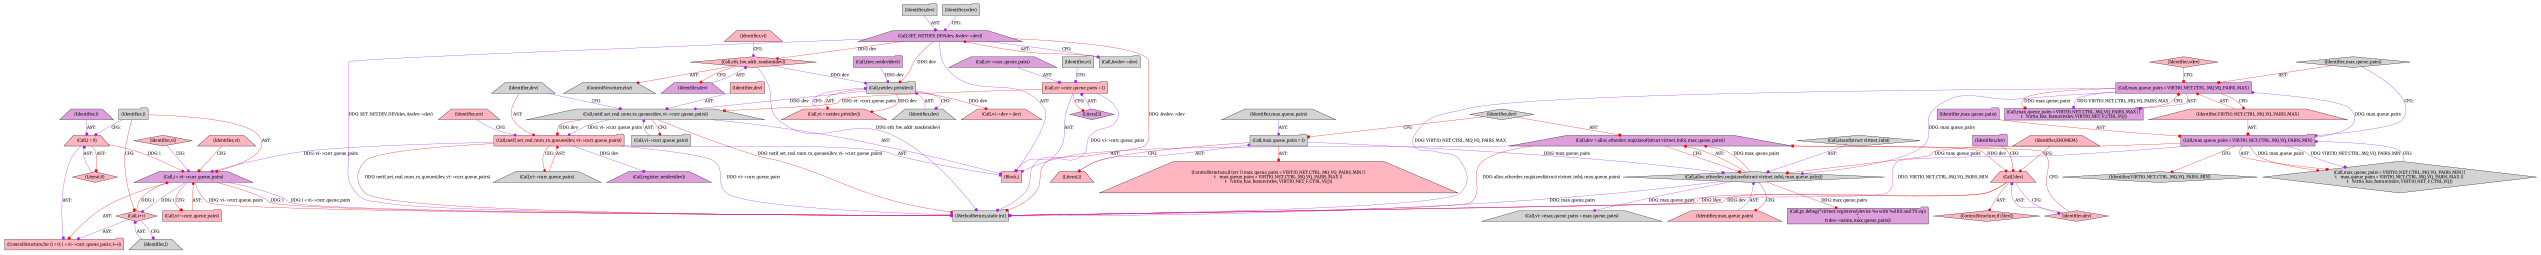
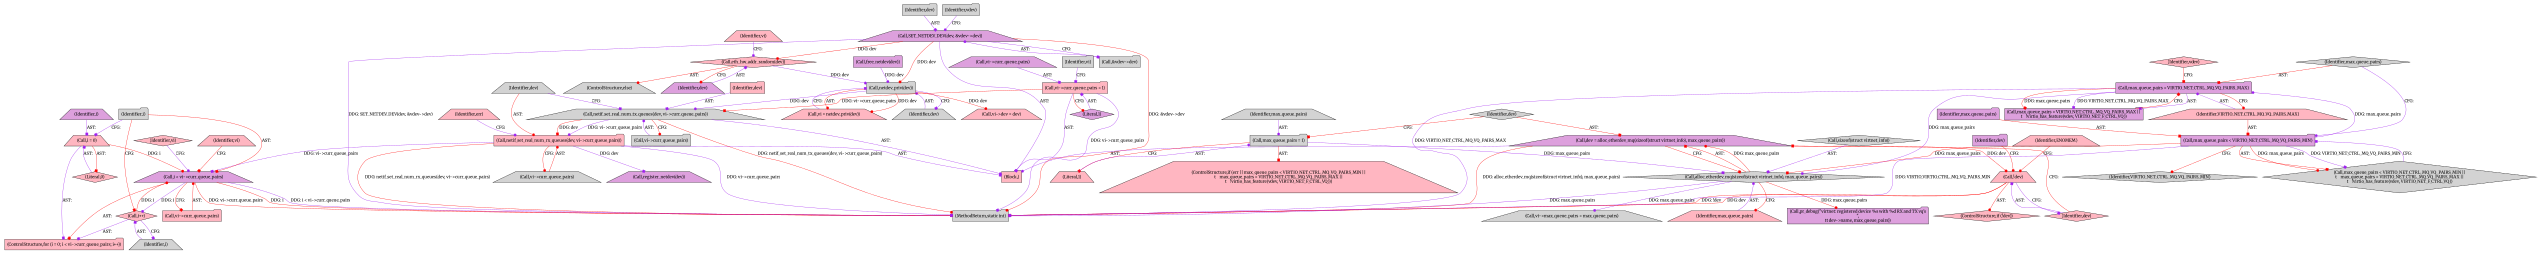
  digraph {
    fontname=Merriweather
    node [fillcolor=lightpink fontname=Merriweather shape=trapezium style=filled]
    edge [arrowhead=box color=purple fontname=Merriweather]
    n1 [fillcolor=plum label="(Call,i < vi->curr_queue_pairs)"]
    n2 [label="(Call,i++)" shape=diamond]
    n3 [fillcolor=lightgrey label="(MethodReturn,static int)" shape=folder]
    n4 [label="(Call,vi->curr_queue_pairs)" shape=folder]
    n5 [label="(ControlStructure,for (i = 0; i < vi->curr_queue_pairs; i++))" shape=folder]
    n6 [fillcolor=lightgrey label="(Identifier,i)"]
    n7 [label="(Call,i = 0)"]
    n8 [label="(Literal,0)" shape=diamond]
    n9 [label="(Call,netif_set_real_num_rx_queues(dev, vi->curr_queue_pairs))" shape=folder]
    n10 [label="(Block,)" shape=folder]
    n11 [fillcolor=plum label="(Call,register_netdev(dev))"]
    n12 [fillcolor=lightgrey label="(Call,vi->curr_queue_pairs)"]
    n13 [fillcolor=lightgrey label="(Call,netif_set_real_num_tx_queues(dev, vi->curr_queue_pairs))"]
    n14 [fillcolor=lightgrey label="(Call,vi->curr_queue_pairs)" shape=folder]
    n15 [fillcolor=lightgrey label="(Call,netdev_priv(dev))" shape=folder]
    n16 [fillcolor=lightgrey label="(Identifier,dev)"]
    n17 [label="(Call,vi = netdev_priv(dev))"]
    n18 [label="(Call,vi->dev = dev)"]
    n19 [fillcolor=plum label="(Call,free_netdev(dev))" shape=folder]
    n20 [label="(Call,eth_hw_addr_random(dev))" shape=diamond]
    n21 [fillcolor=lightgrey label="(ControlStructure,else)"]
    n22 [fillcolor=plum label="(Identifier,dev)"]
    n23 [fillcolor=plum label="(Call,SET_NETDEV_DEV(dev, &vdev->dev))"]
    n24 [fillcolor=lightgrey label="(Call,&vdev->dev)" shape=folder]
    n25 [label="(Call,!dev)"]
    n26 [label="(ControlStructure,if (!dev))" shape=diamond]
    n27 [label="(Identifier,dev)" shape=diamond]
    n28 [fillcolor=plum label="(Call,dev = alloc_etherdev_mq(sizeof(struct virtnet_info), max_queue_pairs))"]
    n29 [fillcolor=lightgrey label="(Call,alloc_etherdev_mq(sizeof(struct virtnet_info), max_queue_pairs))" shape=diamond]
    n30 [fillcolor=plum label="(Call,pr_debug(\"virtnet: registered device %s with %d RX and TX vq's\n\",\n\t\t dev->name, max_queue_pairs))" shape=folder]
    n31 [label="(Identifier,max_queue_pairs)"]
    n32 [fillcolor=lightgrey label="(Call,vi->max_queue_pairs = max_queue_pairs)"]
    n33 [fillcolor=plum label="(Call,max_queue_pairs > VIRTIO_NET_CTRL_MQ_VQ_PAIRS_MAX)" shape=folder]
    n34 [fillcolor=plum label="(Call,max_queue_pairs > VIRTIO_NET_CTRL_MQ_VQ_PAIRS_MAX ||\n\t    !virtio_has_feature(vdev, VIRTIO_NET_F_CTRL_VQ))" shape=folder]
    n35 [label="(Identifier,VIRTIO_NET_CTRL_MQ_VQ_PAIRS_MAX)"]
    n36 [fillcolor=plum label="(Call,max_queue_pairs < VIRTIO_NET_CTRL_MQ_VQ_PAIRS_MIN)" shape=folder]
    n37 [fillcolor=lightgrey label="(Call,max_queue_pairs < VIRTIO_NET_CTRL_MQ_VQ_PAIRS_MIN ||\n\t    max_queue_pairs > VIRTIO_NET_CTRL_MQ_VQ_PAIRS_MAX ||\n\t    !virtio_has_feature(vdev, VIRTIO_NET_F_CTRL_VQ))" shape=diamond]
    n38 [fillcolor=lightgrey label="(Identifier,VIRTIO_NET_CTRL_MQ_VQ_PAIRS_MIN)" shape=diamond]
    n39 [fillcolor=lightgrey label="(Call,max_queue_pairs = 1)" shape=folder]
    n40 [label="(Literal,1)"]
    n41 [label="(ControlStructure,if (err || max_queue_pairs < VIRTIO_NET_CTRL_MQ_VQ_PAIRS_MIN ||\n\t    max_queue_pairs > VIRTIO_NET_CTRL_MQ_VQ_PAIRS_MAX ||\n\t    !virtio_has_feature(vdev, VIRTIO_NET_F_CTRL_VQ)))"]
    n42 [label="(Call,vi->curr_queue_pairs = 1)" shape=folder]
    n43 [fillcolor=plum label="(Literal,1)" shape=diamond]
    n44 [fillcolor=lightgrey label="(Identifier,dev)" shape=folder]
    n45 [fillcolor=lightgrey label="(Identifier,i)" shape=folder]
    n46 [fillcolor=plum label="(Identifier,i)"]
    n47 [fillcolor=lightgrey label="(Identifier,dev)"]
    n48 [fillcolor=lightgrey label="(Identifier,dev)" shape=diamond]
    n49 [label="(Identifier,vdev)" shape=diamond]
    n50 [fillcolor=lightgrey label="(Identifier,vdev)" shape=folder]
    n51 [label="(Identifier,ENOMEM)"]
    n52 [label="(Identifier,vi)" shape=diamond]
    n53 [label="(Identifier,vi)"]
    n54 [fillcolor=lightgrey label="(Call,sizeof(struct virtnet_info))" shape=diamond]
    n55 [label="(Identifier,vi)"]
    n56 [label="(Identifier,dev)" shape=folder]
    n57 [fillcolor=lightgrey label="(Identifier,vi)" shape=folder]
    n58 [fillcolor=lightgrey label="(Identifier,max_queue_pairs)" shape=diamond]
    n59 [label="(Identifier,err)"]
    n60 [fillcolor=plum label="(Identifier,max_queue_pairs)" shape=folder]
    n61 [fillcolor=plum label="(Call,vi->curr_queue_pairs)"]
    n62 [fillcolor=plum label="(Identifier,dev)" shape=folder]
    n63 [fillcolor=lightgrey label="(Identifier,max_queue_pairs)"]
    n1 -> n2 [arrowhead=dot label="DDG: i"]
    n1 -> n3 [arrowhead=dot color=red label="DDG: i"]
    n1 -> n3 [label="DDG: i < vi->curr_queue_pairs"]
    n1 -> n3 [color=red label="DDG: vi->curr_queue_pairs"]
    n1 -> n4 [color=red label="CFG: "]
    n1 -> n5 [color=red label="AST: "]
    n2 -> n1 [arrowhead=dot color=red label="DDG: i"]
    n2 -> n5 [label="AST: "]
    n2 -> n6 [label="CFG: "]
    n4 -> n1 [arrowhead=dot color=red label="AST: "]
    n6 -> n2 [label="AST: "]
    n7 -> n1 [arrowhead=dot color=red label="DDG: i"]
    n7 -> n5 [label="AST: "]
    n7 -> n8 [color=red label="AST: "]
    n8 -> n7 [label="AST: "]
    n9 -> n1 [label="DDG: vi->curr_queue_pairs"]
    n9 -> n3 [arrowhead=dot color=red label="DDG: netif_set_real_num_rx_queues(dev, vi->curr_queue_pairs)"]
    n9 -> n3 [arrowhead=dot label="DDG: vi->curr_queue_pairs"]
    n9 -> n10 [label="AST: "]
    n9 -> n11 [label="DDG: dev"]
    n9 -> n12 [arrowhead=dot color=red label="CFG: "]
    n12 -> n9 [arrowhead=dot color=red label="AST: "]
    n13 -> n3 [arrowhead=dot color=red label="DDG: netif_set_real_num_tx_queues(dev, vi->curr_queue_pairs)"]
    n13 -> n9 [color=red label="DDG: dev"]
    n13 -> n9 [arrowhead=dot label="DDG: vi->curr_queue_pairs"]
    n13 -> n10 [arrowhead=dot label="AST: "]
    n13 -> n14 [arrowhead=dot color=red label="CFG: "]
    n14 -> n13 [arrowhead=dot label="AST: "]
    n15 -> n13 [arrowhead=dot label="DDG: dev"]
    n15 -> n16 [label="CFG: "]
    n15 -> n17 [arrowhead=dot color=red label="AST: "]
    n15 -> n17 [arrowhead=dot color=red label="DDG: dev"]
    n15 -> n18 [arrowhead=dot color=red label="DDG: dev"]
    n16 -> n15 [arrowhead=dot label="AST: "]
    n17 -> n15 [label="CFG: "]
    n19 -> n15 [arrowhead=dot label="DDG: dev"]
-   n20 -> n3 [label="DDG: eth_hw_addr_random(dev)"]
    n20 -> n15 [arrowhead=dot label="DDG: dev"]
    n20 -> n21 [arrowhead=dot color=red label="AST: "]
    n20 -> n22 [arrowhead=dot color=red label="CFG: "]
    n22 -> n20 [label="AST: "]
    n23 -> n3 [label="DDG: SET_NETDEV_DEV(dev, &vdev->dev)"]
    n23 -> n3 [arrowhead=dot color=red label="DDG: &vdev->dev"]
    n23 -> n10 [label="AST: "]
    n23 -> n15 [arrowhead=dot color=red label="DDG: dev"]
    n23 -> n20 [arrowhead=dot color=red label="DDG: dev"]
    n23 -> n24 [label="CFG: "]
-   n24 -> n23 [arrowhead=dot color=red label="AST: "]
+   n24 -> n23 [arrowhead=dot label="AST: "]
    n25 -> n3 [arrowhead=dot color=red label="DDG: !dev"]
    n25 -> n3 [color=red label="DDG: dev"]
    n25 -> n26 [arrowhead=dot color=red label="AST: "]
    n25 -> n27 [label="CFG: "]
    n27 -> n25 [label="AST: "]
    n27 -> n28 [color=red label="CFG: "]
    n28 -> n3 [color=red label="DDG: alloc_etherdev_mq(sizeof(struct virtnet_info), max_queue_pairs)"]
    n28 -> n10 [arrowhead=dot label="AST: "]
    n28 -> n25 [arrowhead=dot color=red label="DDG: dev"]
    n28 -> n29 [color=red label="CFG: "]
    n29 -> n3 [arrowhead=dot label="DDG: max_queue_pairs"]
    n29 -> n28 [color=red label="AST: "]
    n29 -> n28 [arrowhead=dot color=red label="DDG: max_queue_pairs"]
    n29 -> n30 [arrowhead=dot color=red label="DDG: max_queue_pairs"]
    n29 -> n31 [arrowhead=dot color=red label="CFG: "]
    n29 -> n32 [arrowhead=dot label="DDG: max_queue_pairs"]
    n31 -> n29 [arrowhead=dot label="AST: "]
    n33 -> n3 [arrowhead=dot label="DDG: VIRTIO_NET_CTRL_MQ_VQ_PAIRS_MAX"]
    n33 -> n29 [arrowhead=dot label="DDG: max_queue_pairs"]
    n33 -> n34 [label="AST: "]
    n33 -> n34 [color=red label="DDG: max_queue_pairs"]
    n33 -> n34 [label="DDG: VIRTIO_NET_CTRL_MQ_VQ_PAIRS_MAX"]
    n33 -> n35 [arrowhead=dot color=red label="CFG: "]
    n34 -> n33 [color=red label="CFG: "]
-   n35 -> n33 [arrowhead=dot color=red label="AST: "]
+   n35 -> n33 [arrowhead=dot label="AST: "]
    n35 -> n36 [color=red label="AST: "]
-   n36 -> n3 [label="DDG: VIRTIO_NET_CTRL_MQ_VQ_PAIRS_MIN"]
+   n36 -> n3 [label="DDG: VIRTIO_VIRTIO_CTRL_MQ_VQ_PAIRS_MIN"]
    n36 -> n29 [color=red label="DDG: max_queue_pairs"]
    n36 -> n33 [arrowhead=dot label="DDG: max_queue_pairs"]
    n36 -> n37 [color=red label="AST: "]
    n36 -> n37 [arrowhead=dot color=red label="DDG: max_queue_pairs"]
    n36 -> n37 [label="DDG: VIRTIO_NET_CTRL_MQ_VQ_PAIRS_MIN"]
    n36 -> n38 [arrowhead=dot color=red label="CFG: "]
    n37 -> n36 [label="CFG: "]
    n39 -> n29 [label="DDG: max_queue_pairs"]
    n39 -> n40 [color=red label="CFG: "]
    n39 -> n41 [color=red label="AST: "]
    n40 -> n39 [arrowhead=dot label="AST: "]
    n42 -> n3 [label="DDG: vi->curr_queue_pairs"]
    n42 -> n10 [arrowhead=dot label="AST: "]
    n42 -> n13 [color=red label="DDG: vi->curr_queue_pairs"]
    n42 -> n43 [arrowhead=dot color=red label="CFG: "]
    n43 -> n42 [label="AST: "]
    n44 -> n23 [label="AST: "]
    n45 -> n1 [color=red label="AST: "]
    n45 -> n2 [color=red label="CFG: "]
    n45 -> n7 [label="CFG: "]
    n46 -> n7 [label="AST: "]
    n47 -> n9 [arrowhead=dot color=red label="AST: "]
    n47 -> n13 [label="CFG: "]
    n48 -> n28 [color=red label="AST: "]
    n48 -> n39 [color=red label="CFG: "]
    n49 -> n33 [color=red label="CFG: "]
    n50 -> n23 [arrowhead=dot label="CFG: "]
    n51 -> n25 [arrowhead=dot color=red label="CFG: "]
    n52 -> n1 [arrowhead=dot label="CFG: "]
    n53 -> n20 [arrowhead=dot label="CFG: "]
    n54 -> n29 [label="AST: "]
    n55 -> n1 [color=red label="CFG: "]
    n56 -> n13 [label="AST: "]
    n57 -> n42 [label="CFG: "]
    n58 -> n33 [color=red label="AST: "]
    n58 -> n36 [arrowhead=dot label="CFG: "]
    n59 -> n9 [arrowhead=dot label="CFG: "]
    n60 -> n36 [color=red label="AST: "]
    n61 -> n42 [label="AST: "]
    n62 -> n25 [arrowhead=dot color=red label="CFG: "]
    n63 -> n39 [arrowhead=dot label="AST: "]
  }
